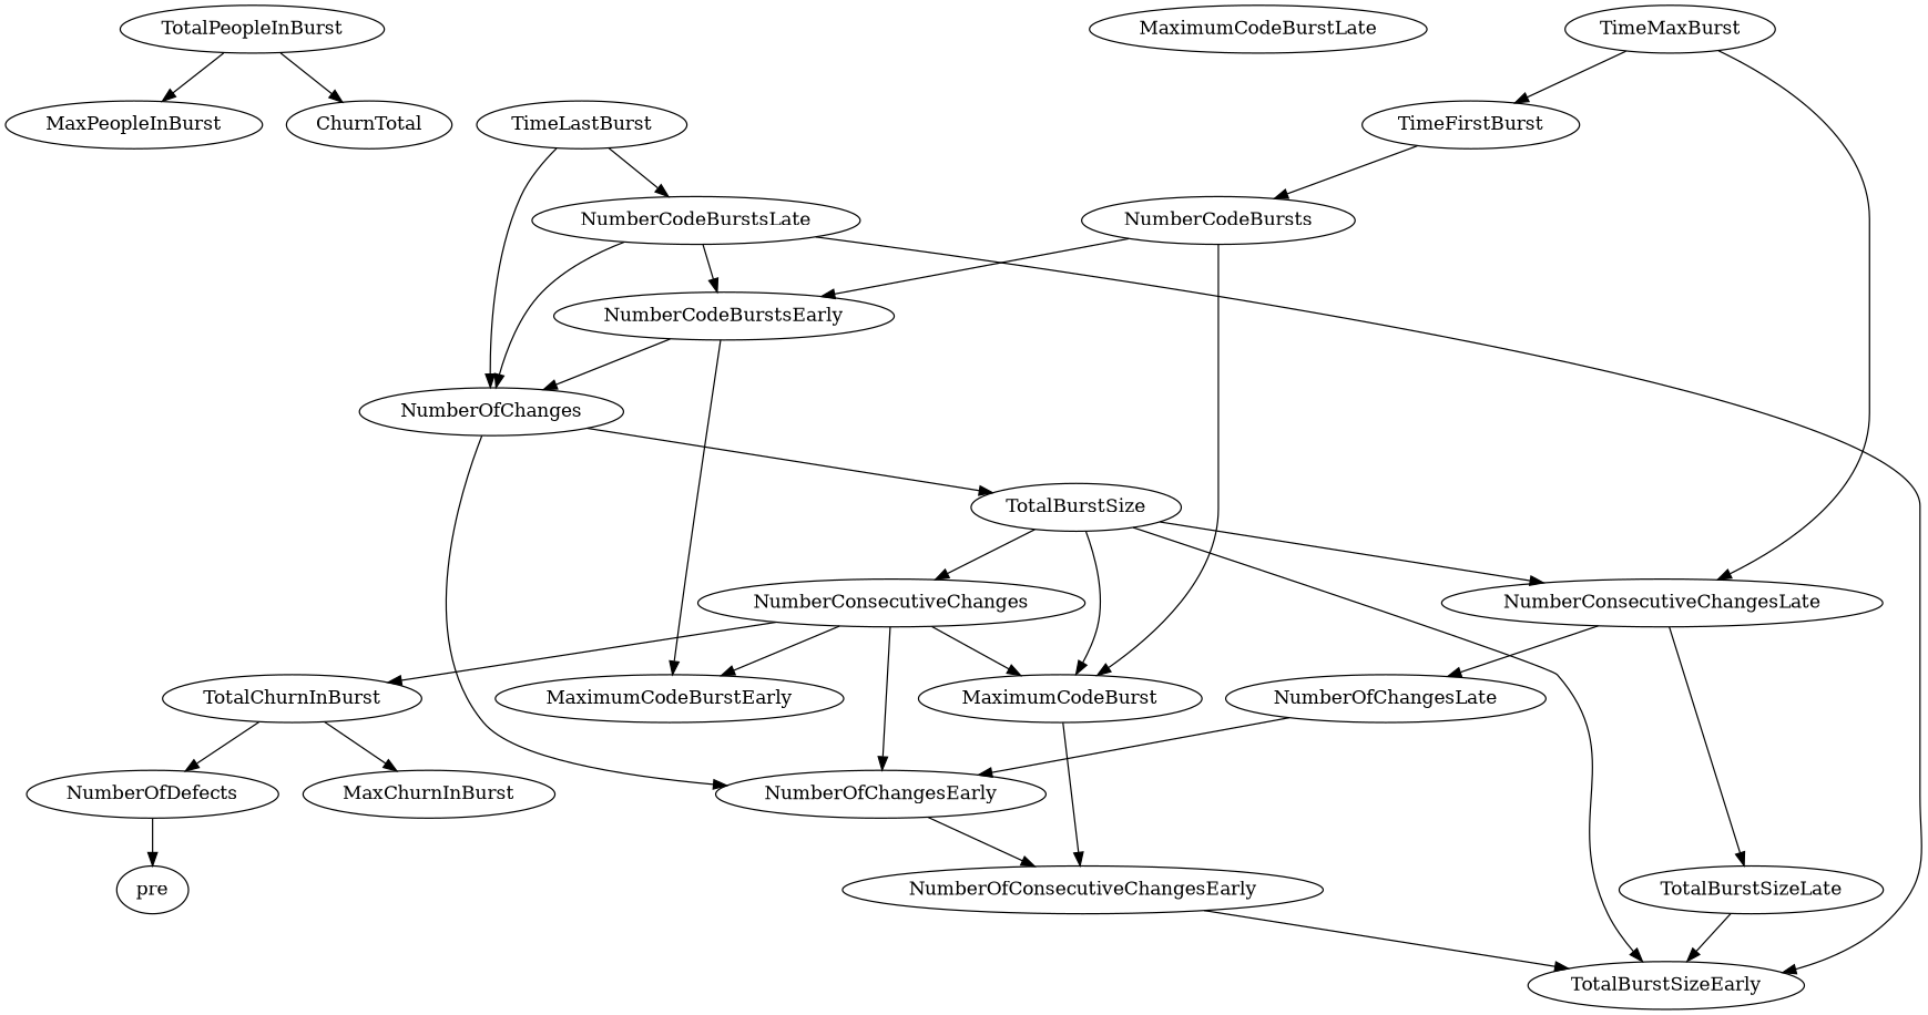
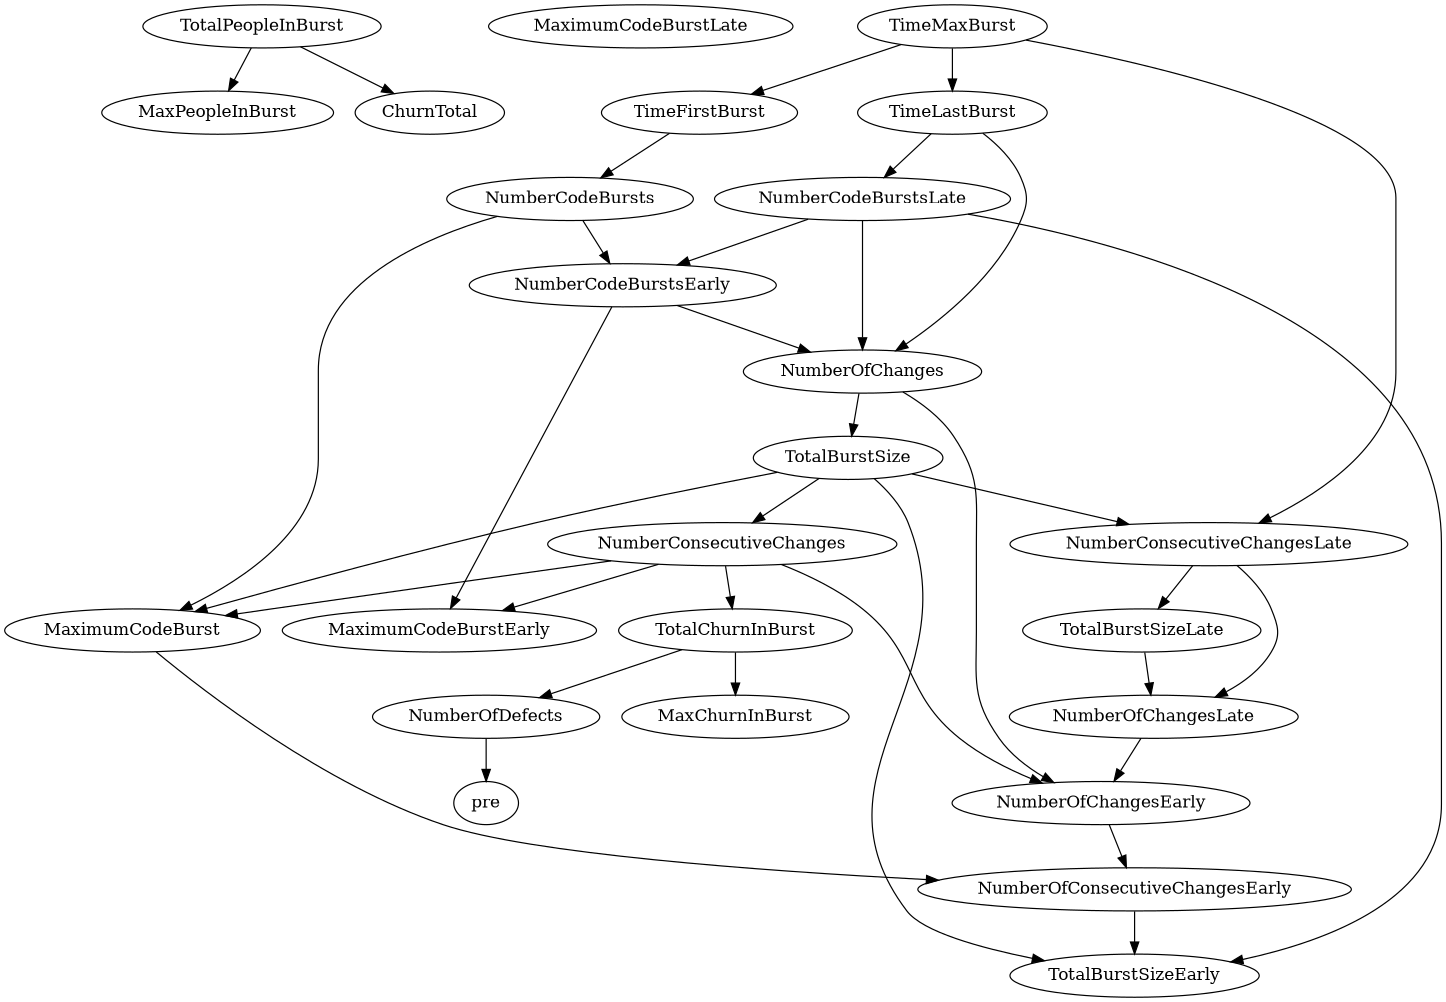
  digraph {
    TotalPeopleInBurst
    MaxPeopleInBurst
    ChurnTotal
    MaximumCodeBurstLate
    NumberOfChanges
    NumberOfChangesEarly
    TotalBurstSize
    NumberOfConsecutiveChangesEarly
    TotalBurstSizeEarly
    MaximumCodeBurst
    NumberConsecutiveChangesLate
    NumberConsecutiveChanges
    TotalBurstSizeLate
    NumberOfChangesLate
    NumberCodeBurstsLate
    NumberCodeBurstsEarly
    MaximumCodeBurstEarly
    TimeFirstBurst
    NumberCodeBursts
    TotalChurnInBurst
    MaxChurnInBurst
    NumberOfDefects
    pre
    TimeMaxBurst
    TimeLastBurst
    TotalPeopleInBurst -> MaxPeopleInBurst
    TotalPeopleInBurst -> ChurnTotal
    NumberOfChanges -> NumberOfChangesEarly
    NumberOfChanges -> TotalBurstSize
    NumberOfChangesEarly -> NumberOfConsecutiveChangesEarly
    TotalBurstSize -> TotalBurstSizeEarly
    TotalBurstSize -> MaximumCodeBurst
    TotalBurstSize -> NumberConsecutiveChangesLate
    TotalBurstSize -> NumberConsecutiveChanges
    NumberOfConsecutiveChangesEarly -> TotalBurstSizeEarly
    MaximumCodeBurst -> NumberOfConsecutiveChangesEarly
    NumberConsecutiveChangesLate -> TotalBurstSizeLate
    NumberConsecutiveChangesLate -> NumberOfChangesLate
    NumberConsecutiveChanges -> NumberOfChangesEarly
    NumberConsecutiveChanges -> MaximumCodeBurst
    NumberConsecutiveChanges -> MaximumCodeBurstEarly
    NumberConsecutiveChanges -> TotalChurnInBurst
-   TotalBurstSizeLate -> TotalBurstSizeEarly
+   TotalBurstSizeLate -> NumberOfChangesLate
    NumberOfChangesLate -> NumberOfChangesEarly
    NumberCodeBurstsLate -> NumberOfChanges
    NumberCodeBurstsLate -> TotalBurstSizeEarly
    NumberCodeBurstsLate -> NumberCodeBurstsEarly
    NumberCodeBurstsEarly -> NumberOfChanges
    NumberCodeBurstsEarly -> MaximumCodeBurstEarly
    TimeFirstBurst -> NumberCodeBursts
    NumberCodeBursts -> MaximumCodeBurst
    NumberCodeBursts -> NumberCodeBurstsEarly
    TotalChurnInBurst -> MaxChurnInBurst
    TotalChurnInBurst -> NumberOfDefects
    NumberOfDefects -> pre
    TimeMaxBurst -> NumberConsecutiveChangesLate
    TimeMaxBurst -> TimeFirstBurst
+   TimeMaxBurst -> TimeLastBurst
    TimeLastBurst -> NumberOfChanges
    TimeLastBurst -> NumberCodeBurstsLate
  }
